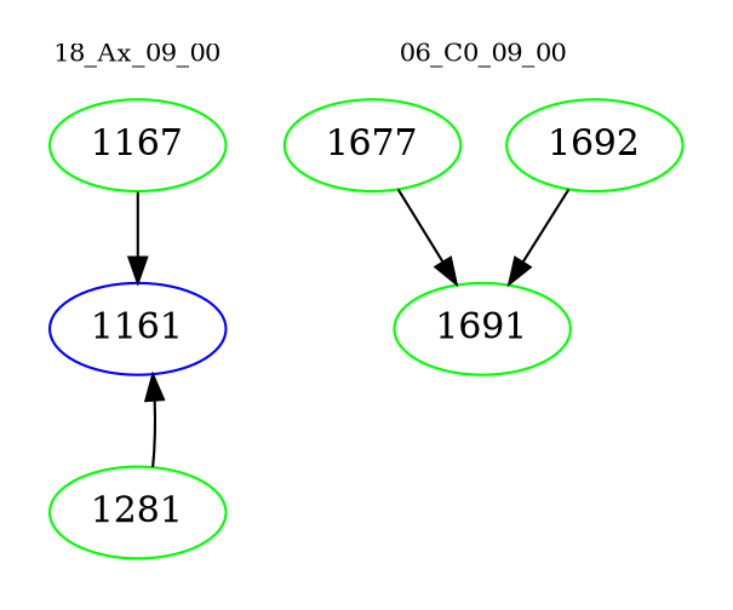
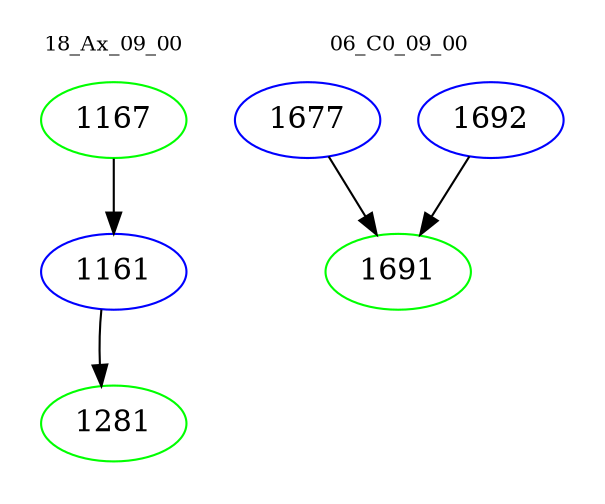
  digraph {
    node [color=green]
    edge [color=black]
    n1 [label=1167]
    n2 [color=blue label=1161]
    n3 [label=1281]
-   n4 [label=1692]
-   n5 [label=1677]
+   n4 [color=blue label=1692]
+   n5 [color=blue label=1677]
    n6 [label=1691]
    subgraph cluster_1 {
      color=white
      fontsize=10
      label="18_Ax_09_00"
      n1
      n2
      n3
    }
    subgraph cluster_2 {
      color=white
      fontsize=10
      label="06_C0_09_00"
      n4
      n5
      n6
    }
    n1 -> n2
-   n3 -> n2
+   n2 -> n3
    n4 -> n6
    n5 -> n6
  }
